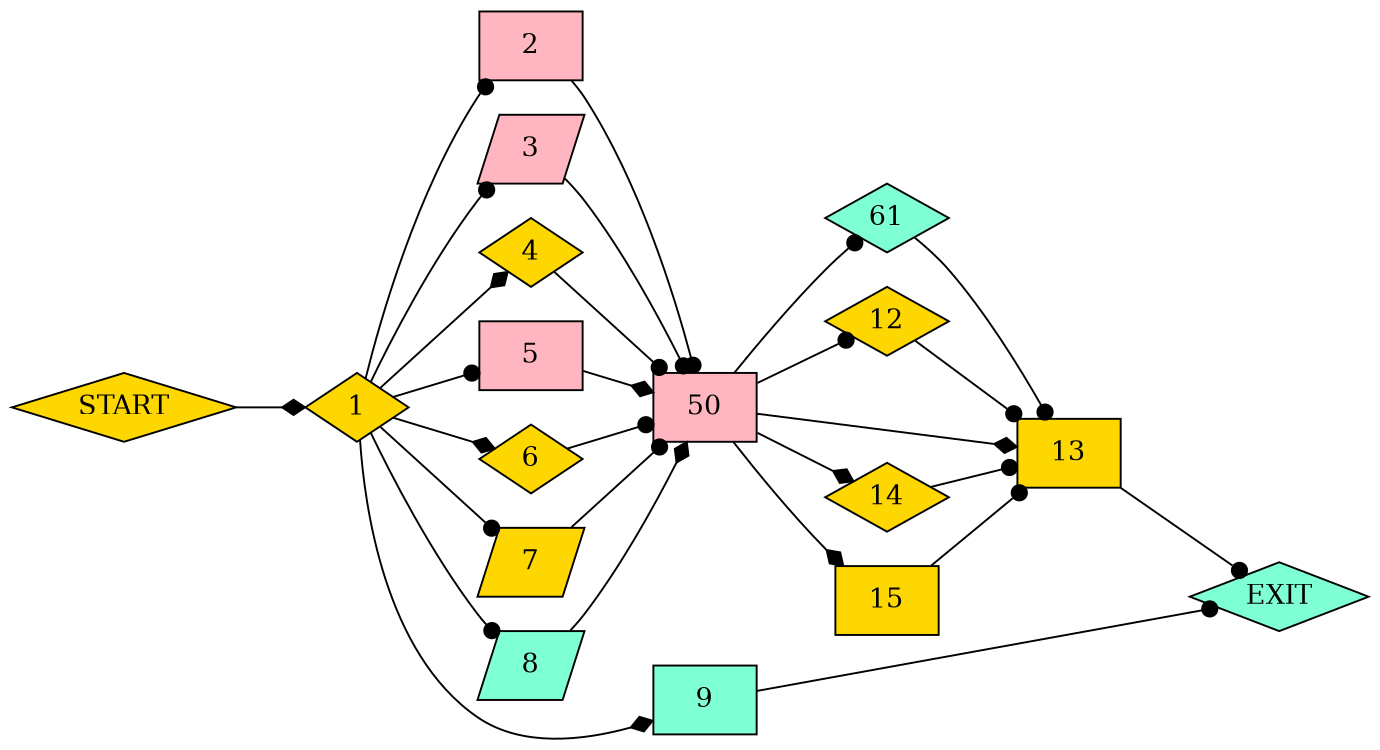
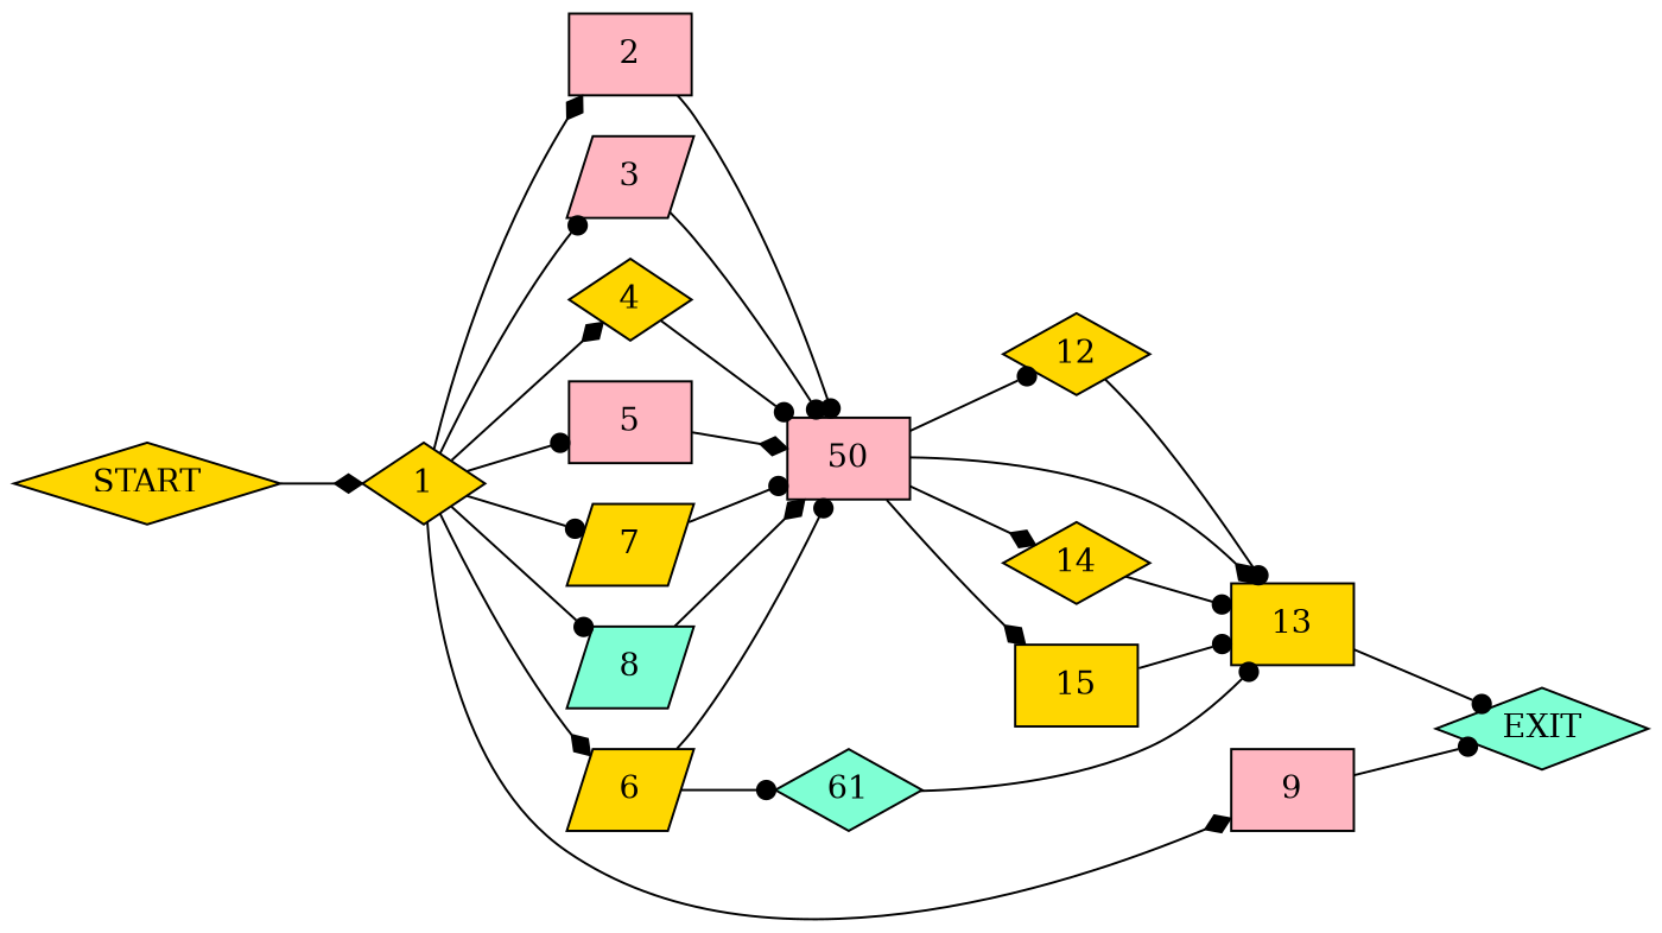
  digraph {
    rankdir=LR
    node [fillcolor=gold shape=diamond style=filled]
    edge [arrowhead=dot]
    n1 [label=START]
    1
    2 [fillcolor=lightpink shape=box]
    3 [fillcolor=lightpink shape=parallelogram]
    4
    5 [fillcolor=lightpink shape=box]
-   6
+   6 [shape=parallelogram]
    7 [shape=parallelogram]
    8 [fillcolor=aquamarine shape=parallelogram]
-   9 [fillcolor=aquamarine shape=box]
+   9 [fillcolor=lightpink shape=box]
    n11 [fillcolor=aquamarine label=EXIT]
    n12 [fillcolor=lightpink label=50 shape=box]
    n13 [fillcolor=aquamarine label=61]
    12
    13 [shape=box]
    14
    15 [shape=box]
    n1 -> 1 [arrowhead=diamond]
-   1 -> 2
+   1 -> 2 [arrowhead=diamond]
    1 -> 3
    1 -> 4 [arrowhead=diamond]
    1 -> 5
    1 -> 6 [arrowhead=diamond]
    1 -> 7
    1 -> 8
    1 -> 9 [arrowhead=diamond]
    2 -> n12
    3 -> n12
    4 -> n12
    5 -> n12 [arrowhead=diamond]
    6 -> n12
    7 -> n12
    8 -> n12 [arrowhead=diamond]
    9 -> n11
-   n12 -> n13
+   6 -> n13
    n12 -> 12
    n12 -> 13 [arrowhead=diamond]
    n12 -> 14 [arrowhead=diamond]
    n12 -> 15 [arrowhead=diamond]
    n13 -> 13
    12 -> 13
    13 -> n11
    14 -> 13
    15 -> 13
  }
